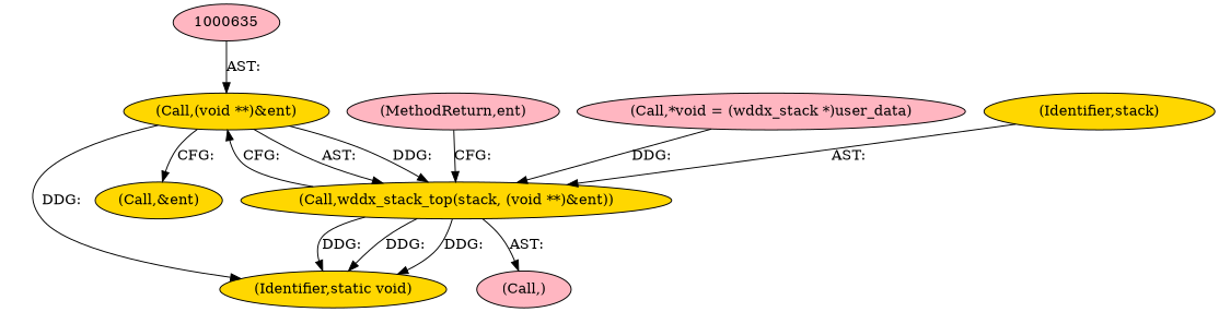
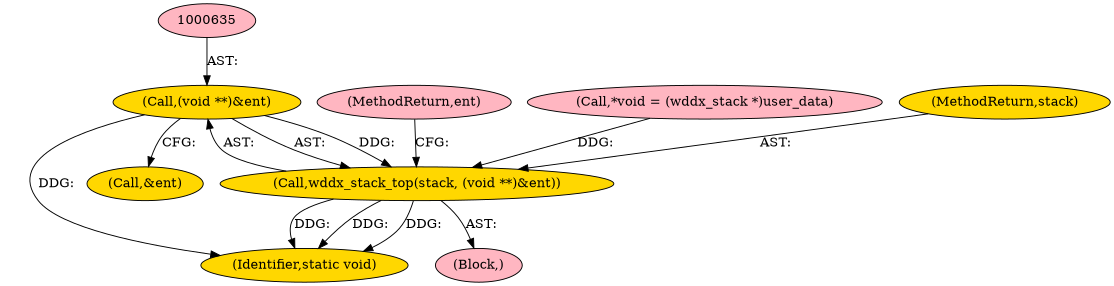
  digraph {
    node [fillcolor=gold style=filled]
    n1 [label="(Call,(void **)&ent)"]
    n2 [label="(Call,wddx_stack_top(stack, (void **)&ent))"]
    n3 [label="(Call,&ent)"]
    n4 [label="(Identifier,static void)"]
-   n5 [fillcolor=lightpink label="(Call,)"]
+   n5 [fillcolor=lightpink label="(Block,)"]
    n6 [fillcolor=lightpink label="(MethodReturn,ent)"]
    n7 [fillcolor=lightpink label="(Call,*void = (wddx_stack *)user_data)"]
-   n8 [label="(Identifier,stack)"]
+   n8 [label="(MethodReturn,stack)"]
    1000635 [fillcolor=lightpink]
    n1 -> n2 [label="AST: "]
    n1 -> n2 [label="DDG: "]
    n1 -> n3 [label="CFG: "]
    n1 -> n4 [label="DDG: "]
-   n2 -> n1 [label="CFG: "]
+   n2 -> n1 [label="AST: "]
    n2 -> n4 [label="DDG: "]
    n2 -> n4 [label="DDG: "]
    n2 -> n4 [label="DDG: "]
    n2 -> n5 [label="AST: "]
    n6 -> n2 [label="CFG: "]
    n7 -> n2 [label="DDG: "]
    n8 -> n2 [label="AST: "]
    1000635 -> n1 [label="AST: "]
  }
